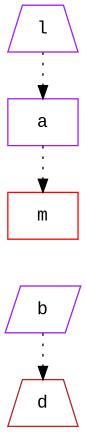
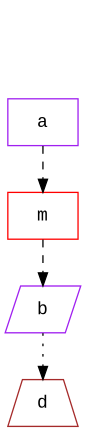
  digraph {
    fontname="Liberation Mono"
    node [color=purple fontname="Liberation Mono" shape=box]
    edge [fontname="Liberation Mono" style=dashed]
    m [color=red]
    a
    b [shape=parallelogram]
-   l [shape=trapezium]
    d [color=brown shape=trapezium]
-   a -> m [style=dotted]
+   m -> b
+   a -> m
    b -> d [style=dotted]
-   l -> a [style=dotted]
  }
